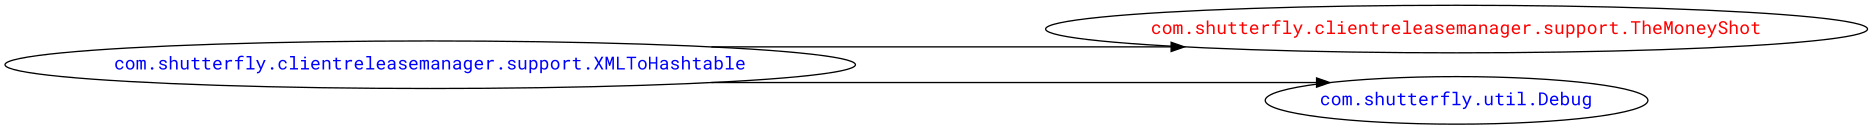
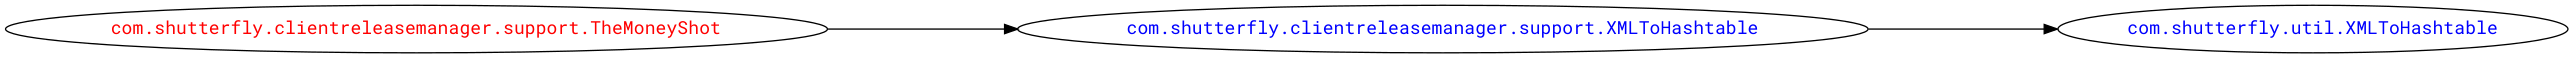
  digraph {
    concentrate=true
    fontname="Roboto Mono"
    rankdir=LR
    ranksep=2.0
    splines=ortho
    node [fontcolor=blue fontname="Roboto Mono"]
    edge [fontname="Roboto Mono"]
    "com.shutterfly.clientreleasemanager.support.TheMoneyShot" [fontcolor=red]
    "com.shutterfly.clientreleasemanager.support.XMLToHashtable"
-   "com.shutterfly.util.Debug"
-   "com.shutterfly.clientreleasemanager.support.XMLToHashtable" -> "com.shutterfly.clientreleasemanager.support.TheMoneyShot"
+   "com.shutterfly.util.Debug" [label="com.shutterfly.util.XMLToHashtable"]
+   "com.shutterfly.clientreleasemanager.support.TheMoneyShot" -> "com.shutterfly.clientreleasemanager.support.XMLToHashtable"
    "com.shutterfly.clientreleasemanager.support.XMLToHashtable" -> "com.shutterfly.util.Debug"
  }
